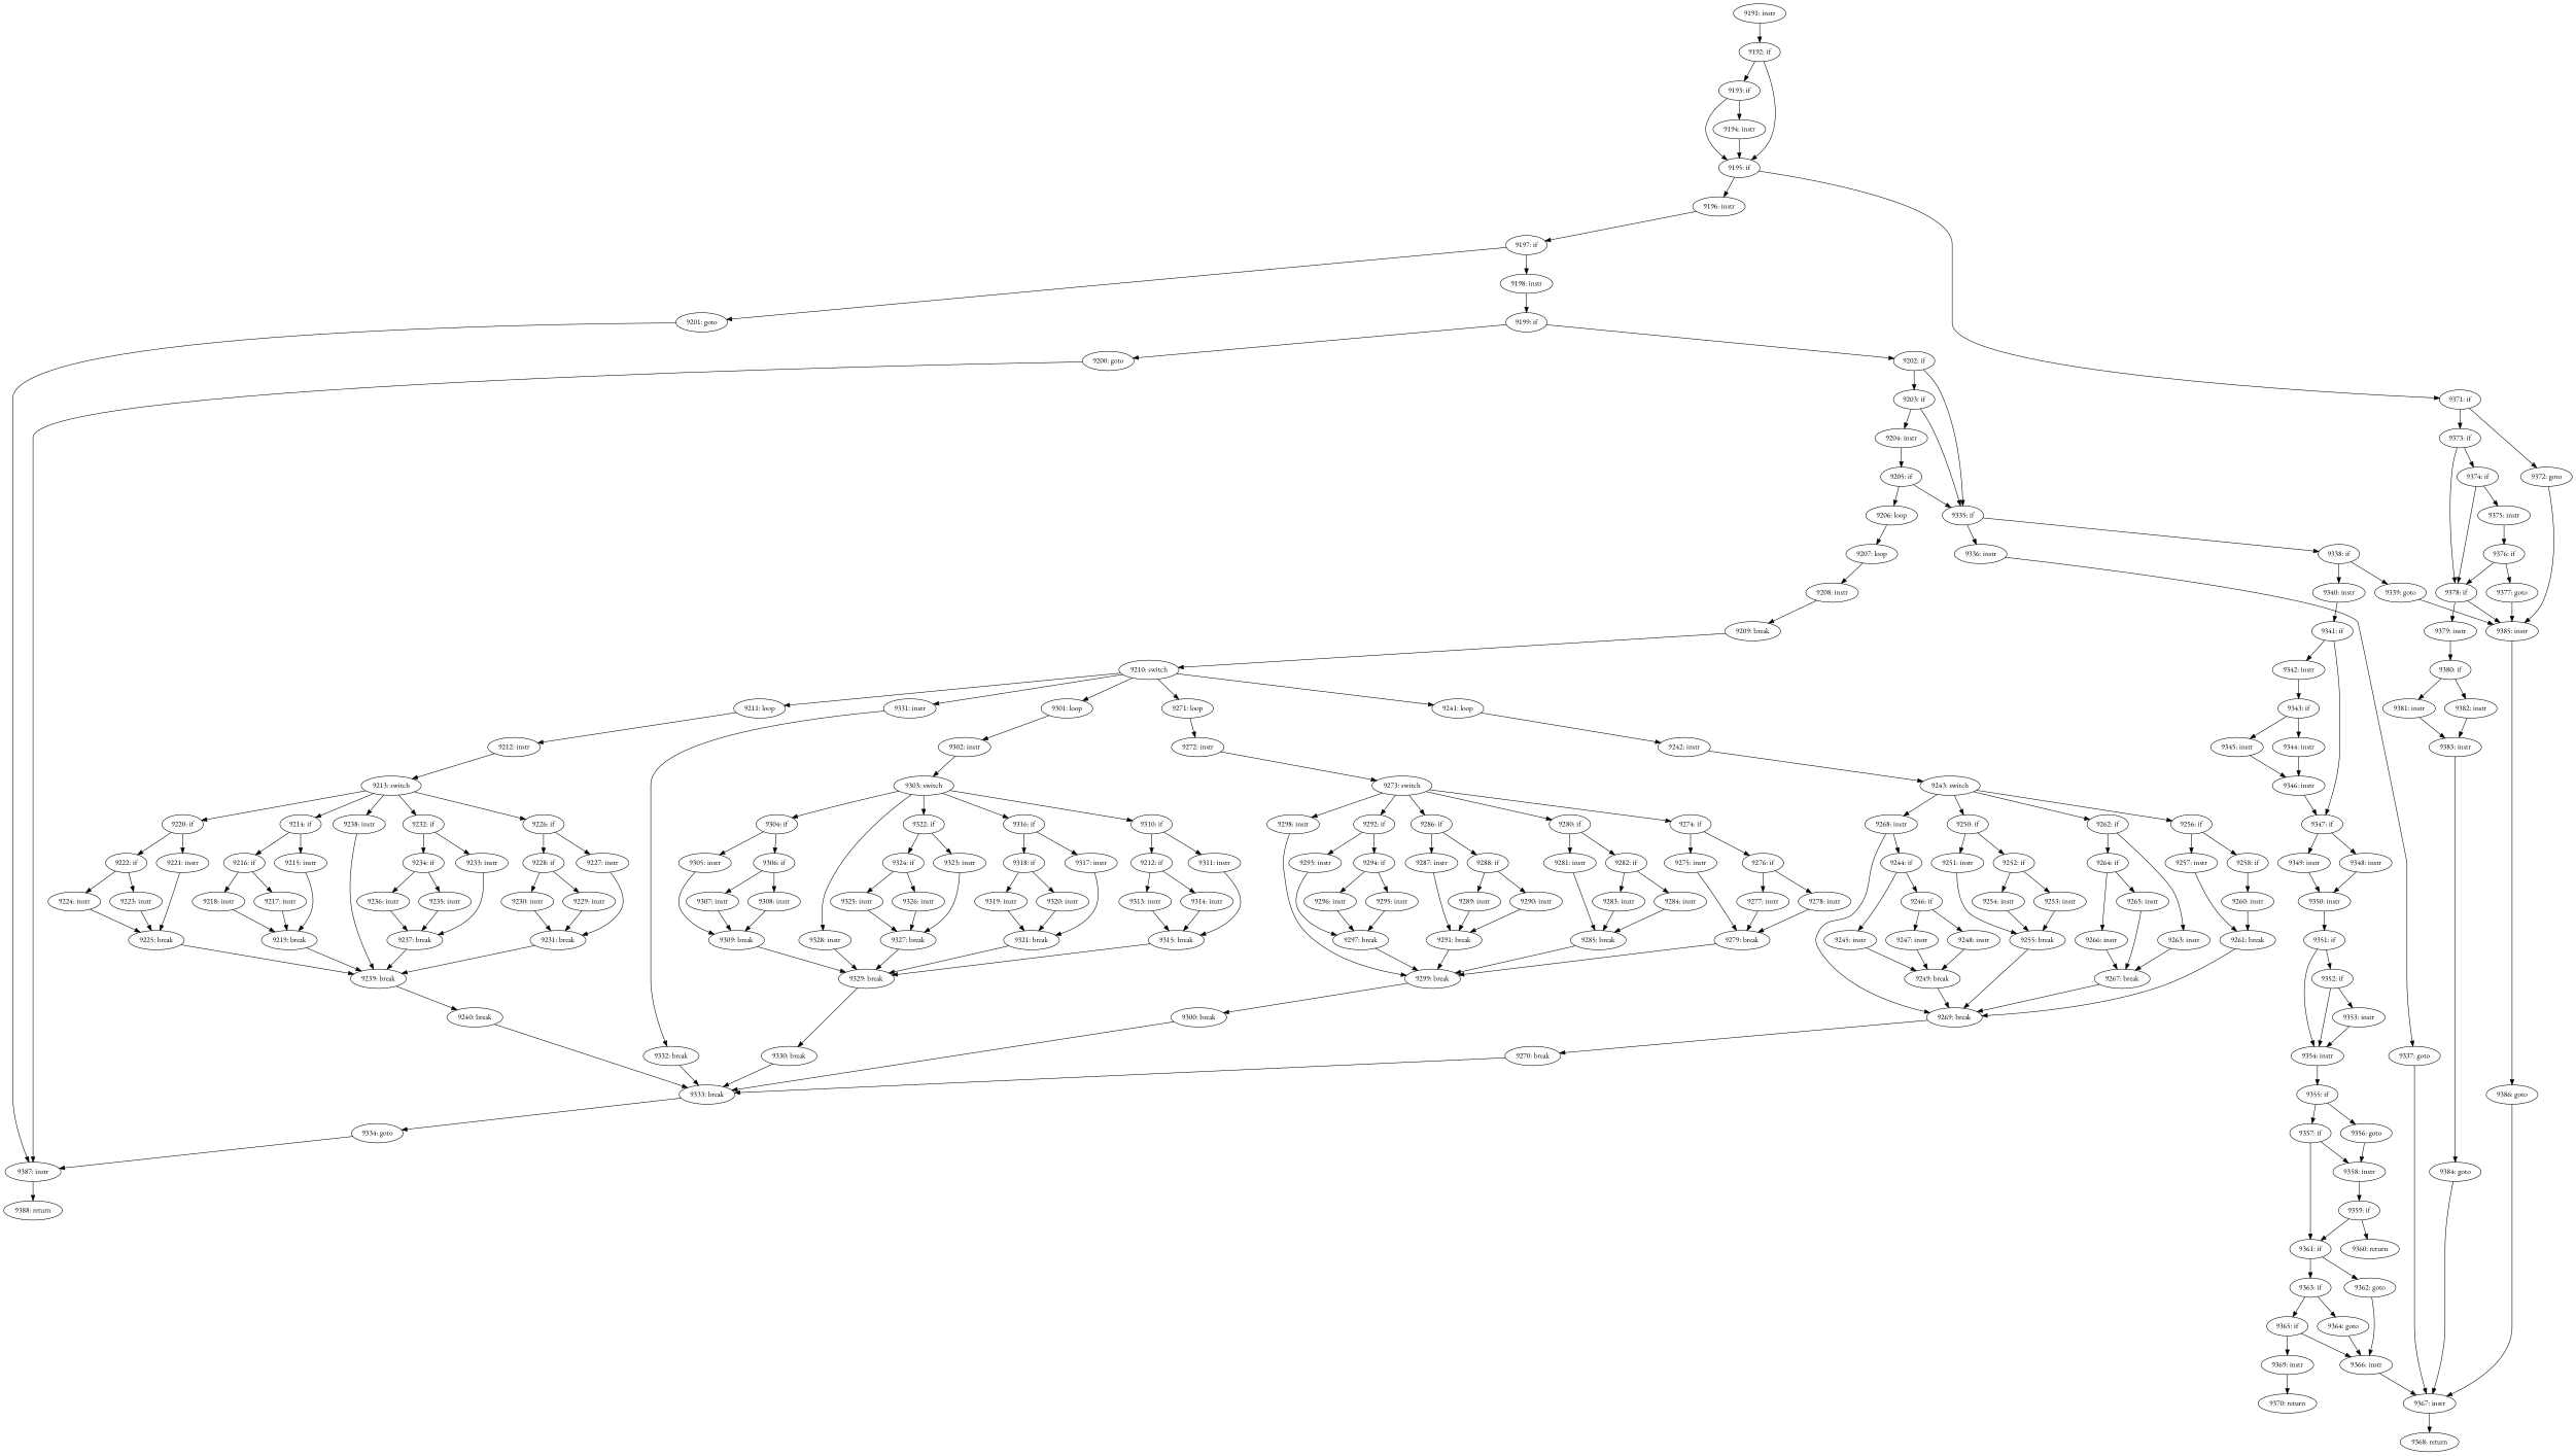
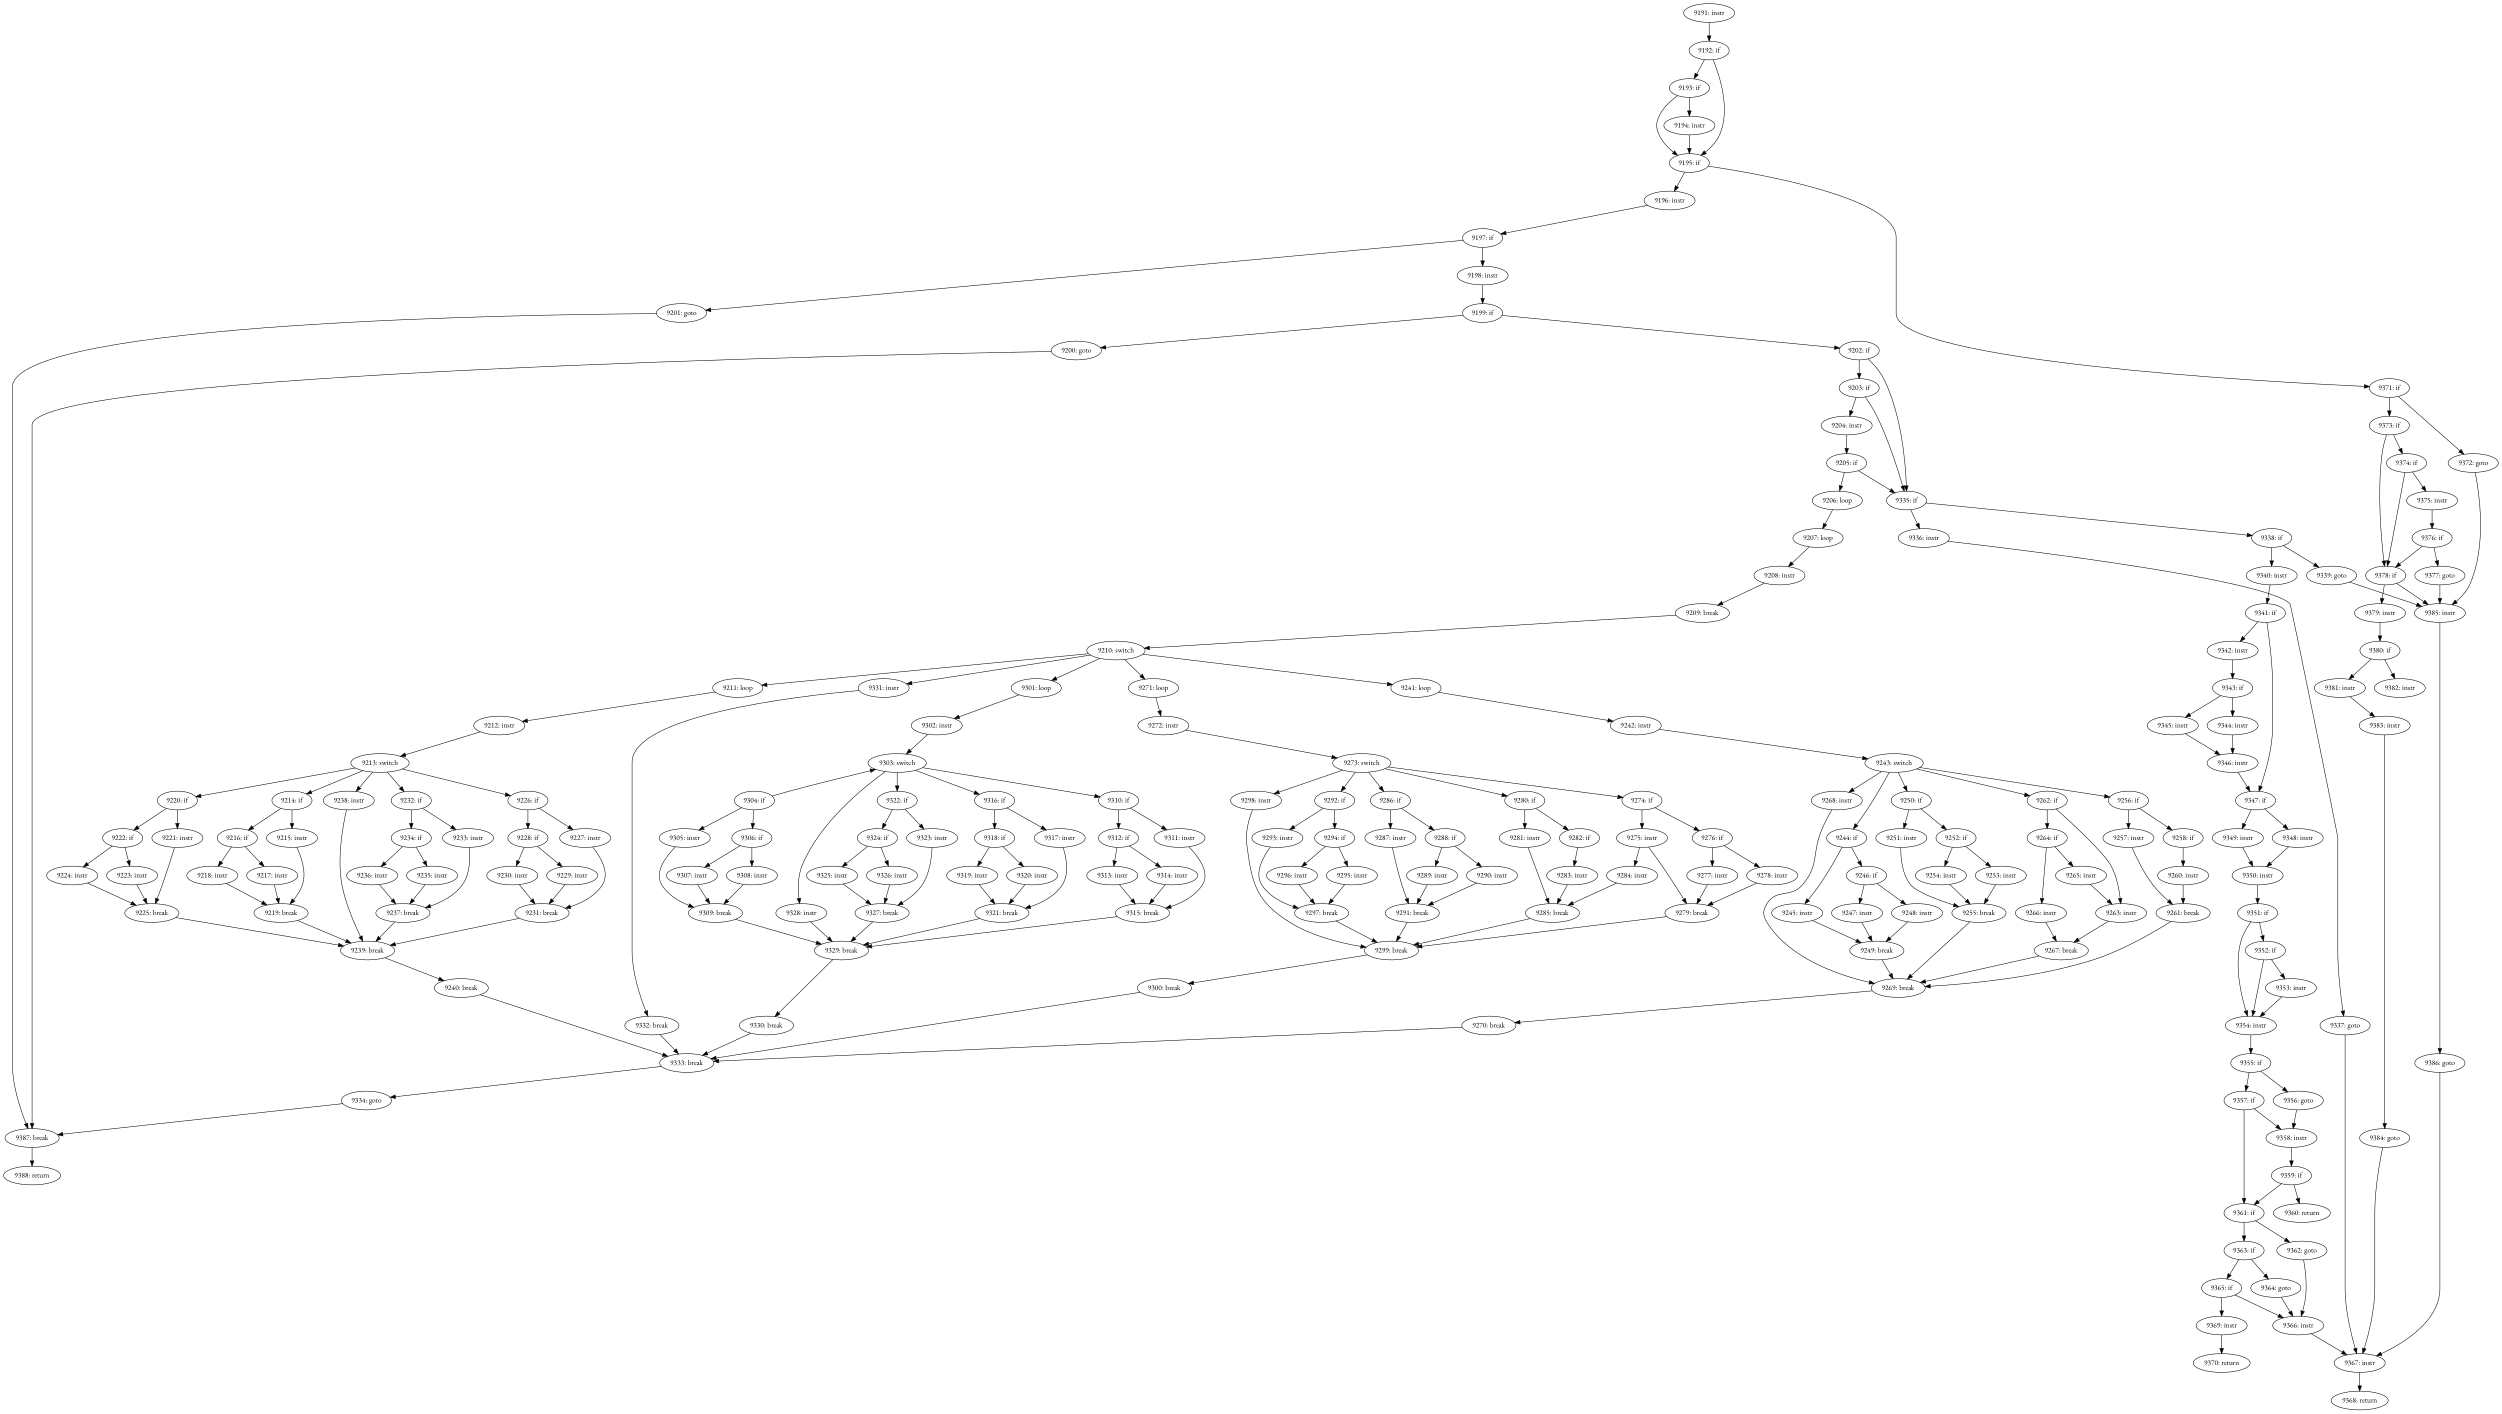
  digraph {
    fontname="EB Garamond"
    node [fontname="EB Garamond"]
    edge [fontname="EB Garamond"]
    n1 [label="9191: instr"]
    n2 [label="9192: if"]
    n3 [label="9193: if"]
    n4 [label="9195: if"]
    n5 [label="9194: instr"]
    n6 [label="9196: instr"]
    n7 [label="9371: if"]
    n8 [label="9197: if"]
    n9 [label="9372: goto"]
    n10 [label="9373: if"]
    n11 [label="9198: instr"]
    n12 [label="9201: goto"]
    n13 [label="9385: instr"]
    n14 [label="9374: if"]
    n15 [label="9378: if"]
    n16 [label="9199: if"]
-   n17 [label="9387: instr"]
+   n17 [label="9387: break"]
    n18 [label="9200: goto"]
    n19 [label="9202: if"]
    n20 [label="9388: return"]
    n21 [label="9203: if"]
    n22 [label="9335: if"]
    n23 [label="9204: instr"]
    n24 [label="9336: instr"]
    n25 [label="9338: if"]
    n26 [label="9205: if"]
    n27 [label="9337: goto"]
    n28 [label="9339: goto"]
    n29 [label="9340: instr"]
    n30 [label="9206: loop"]
    n31 [label="9207: loop"]
    n32 [label="9208: instr"]
    n33 [label="9209: break"]
    n34 [label="9210: switch"]
    n35 [label="9331: instr"]
    n36 [label="9301: loop"]
    n37 [label="9271: loop"]
    n38 [label="9241: loop"]
    n39 [label="9211: loop"]
    n40 [label="9332: break"]
    n41 [label="9302: instr"]
    n42 [label="9272: instr"]
    n43 [label="9242: instr"]
    n44 [label="9212: instr"]
    n45 [label="9333: break"]
    n46 [label="9303: switch"]
    n47 [label="9273: switch"]
    n48 [label="9243: switch"]
    n49 [label="9213: switch"]
    n50 [label="9238: instr"]
    n51 [label="9232: if"]
    n52 [label="9226: if"]
    n53 [label="9220: if"]
    n54 [label="9214: if"]
    n55 [label="9239: break"]
    n56 [label="9233: instr"]
    n57 [label="9234: if"]
    n58 [label="9227: instr"]
    n59 [label="9228: if"]
    n60 [label="9221: instr"]
    n61 [label="9222: if"]
    n62 [label="9215: instr"]
    n63 [label="9216: if"]
    n64 [label="9240: break"]
    n65 [label="9237: break"]
    n66 [label="9235: instr"]
    n67 [label="9236: instr"]
    n68 [label="9231: break"]
    n69 [label="9229: instr"]
    n70 [label="9230: instr"]
    n71 [label="9225: break"]
    n72 [label="9223: instr"]
    n73 [label="9224: instr"]
    n74 [label="9219: break"]
    n75 [label="9217: instr"]
    n76 [label="9218: instr"]
    n77 [label="9334: goto"]
    n78 [label="9268: instr"]
    n79 [label="9262: if"]
    n80 [label="9256: if"]
    n81 [label="9250: if"]
    n82 [label="9244: if"]
    n83 [label="9269: break"]
    n84 [label="9263: instr"]
    n85 [label="9264: if"]
    n86 [label="9257: instr"]
    n87 [label="9258: if"]
    n88 [label="9251: instr"]
    n89 [label="9252: if"]
    n90 [label="9245: instr"]
    n91 [label="9246: if"]
    n92 [label="9270: break"]
    n93 [label="9267: break"]
    n94 [label="9265: instr"]
    n95 [label="9266: instr"]
    n96 [label="9261: break"]
    n97 [label="9260: instr"]
    n98 [label="9255: break"]
    n99 [label="9253: instr"]
    n100 [label="9254: instr"]
    n101 [label="9249: break"]
    n102 [label="9247: instr"]
    n103 [label="9248: instr"]
    n104 [label="9298: instr"]
    n105 [label="9292: if"]
    n106 [label="9286: if"]
    n107 [label="9280: if"]
    n108 [label="9274: if"]
    n109 [label="9299: break"]
    n110 [label="9293: instr"]
    n111 [label="9294: if"]
    n112 [label="9287: instr"]
    n113 [label="9288: if"]
    n114 [label="9281: instr"]
    n115 [label="9282: if"]
    n116 [label="9275: instr"]
    n117 [label="9276: if"]
    n118 [label="9300: break"]
    n119 [label="9297: break"]
    n120 [label="9295: instr"]
    n121 [label="9296: instr"]
    n122 [label="9291: break"]
    n123 [label="9289: instr"]
    n124 [label="9290: instr"]
    n125 [label="9285: break"]
    n126 [label="9283: instr"]
    n127 [label="9284: instr"]
    n128 [label="9279: break"]
    n129 [label="9277: instr"]
    n130 [label="9278: instr"]
    n131 [label="9328: instr"]
    n132 [label="9322: if"]
    n133 [label="9316: if"]
    n134 [label="9310: if"]
    n135 [label="9304: if"]
    n136 [label="9329: break"]
    n137 [label="9323: instr"]
    n138 [label="9324: if"]
    n139 [label="9317: instr"]
    n140 [label="9318: if"]
    n141 [label="9311: instr"]
-   n142 [label="9212: if"]
+   n142 [label="9312: if"]
    n143 [label="9305: instr"]
    n144 [label="9306: if"]
    n145 [label="9330: break"]
    n146 [label="9327: break"]
    n147 [label="9325: instr"]
    n148 [label="9326: instr"]
    n149 [label="9321: break"]
    n150 [label="9319: instr"]
    n151 [label="9320: instr"]
    n152 [label="9315: break"]
    n153 [label="9313: instr"]
    n154 [label="9314: instr"]
    n155 [label="9309: break"]
    n156 [label="9307: instr"]
    n157 [label="9308: instr"]
    n158 [label="9367: instr"]
    n159 [label="9341: if"]
    n160 [label="9368: return"]
    n161 [label="9386: goto"]
    n162 [label="9342: instr"]
    n163 [label="9347: if"]
    n164 [label="9343: if"]
    n165 [label="9348: instr"]
    n166 [label="9349: instr"]
    n167 [label="9344: instr"]
    n168 [label="9345: instr"]
    n169 [label="9350: instr"]
    n170 [label="9346: instr"]
    n171 [label="9351: if"]
    n172 [label="9352: if"]
    n173 [label="9354: instr"]
    n174 [label="9353: instr"]
    n175 [label="9355: if"]
    n176 [label="9356: goto"]
    n177 [label="9357: if"]
    n178 [label="9358: instr"]
    n179 [label="9361: if"]
    n180 [label="9359: if"]
    n181 [label="9362: goto"]
    n182 [label="9363: if"]
    n183 [label="9360: return"]
    n184 [label="9366: instr"]
    n185 [label="9364: goto"]
    n186 [label="9365: if"]
    n187 [label="9369: instr"]
    n188 [label="9370: return"]
    n189 [label="9375: instr"]
    n190 [label="9379: instr"]
    n191 [label="9376: if"]
    n192 [label="9380: if"]
    n193 [label="9377: goto"]
    n194 [label="9381: instr"]
    n195 [label="9382: instr"]
    n196 [label="9383: instr"]
    n197 [label="9384: goto"]
    n1 -> n2
    n2 -> n3
    n2 -> n4
    n3 -> n4
    n3 -> n5
    n4 -> n6
    n4 -> n7
    n5 -> n4
    n6 -> n8
    n7 -> n9
    n7 -> n10
    n8 -> n11
    n8 -> n12
    n9 -> n13
    n10 -> n14
    n10 -> n15
    n11 -> n16
    n12 -> n17
    n13 -> n161
    n14 -> n15
    n14 -> n189
    n15 -> n13
    n15 -> n190
    n16 -> n18
    n16 -> n19
    n17 -> n20
    n18 -> n17
    n19 -> n21
    n19 -> n22
    n21 -> n22
    n21 -> n23
    n22 -> n24
    n22 -> n25
    n23 -> n26
    n24 -> n27
    n25 -> n28
    n25 -> n29
    n26 -> n22
    n26 -> n30
    n27 -> n158
    n28 -> n13
    n29 -> n159
    n30 -> n31
    n31 -> n32
    n32 -> n33
    n33 -> n34
    n34 -> n35
    n34 -> n36
    n34 -> n37
    n34 -> n38
    n34 -> n39
    n35 -> n40
    n36 -> n41
    n37 -> n42
    n38 -> n43
    n39 -> n44
    n40 -> n45
    n41 -> n46
    n42 -> n47
    n43 -> n48
    n44 -> n49
    n45 -> n77
    n46 -> n131
    n46 -> n132
    n46 -> n133
    n46 -> n134
-   n46 -> n135
+   n135 -> n46
    n47 -> n104
    n47 -> n105
    n47 -> n106
    n47 -> n107
    n47 -> n108
    n48 -> n78
    n48 -> n79
    n48 -> n80
    n48 -> n81
-   n78 -> n82
+   n48 -> n82
    n49 -> n50
    n49 -> n51
    n49 -> n52
    n49 -> n53
    n49 -> n54
    n50 -> n55
    n51 -> n56
    n51 -> n57
    n52 -> n58
    n52 -> n59
    n53 -> n60
    n53 -> n61
    n54 -> n62
    n54 -> n63
    n55 -> n64
    n56 -> n65
    n57 -> n66
    n57 -> n67
    n58 -> n68
    n59 -> n69
    n59 -> n70
    n60 -> n71
    n61 -> n72
    n61 -> n73
    n62 -> n74
    n63 -> n75
    n63 -> n76
    n64 -> n45
    n65 -> n55
    n66 -> n65
    n67 -> n65
    n68 -> n55
    n69 -> n68
    n70 -> n68
    n71 -> n55
    n72 -> n71
    n73 -> n71
    n74 -> n55
    n75 -> n74
    n76 -> n74
    n77 -> n17
    n78 -> n83
    n79 -> n84
    n79 -> n85
    n80 -> n86
    n80 -> n87
    n81 -> n88
    n81 -> n89
    n82 -> n90
    n82 -> n91
    n83 -> n92
    n84 -> n93
    n85 -> n94
    n85 -> n95
    n86 -> n96
    n87 -> n97
    n88 -> n98
    n89 -> n99
    n89 -> n100
    n90 -> n101
    n91 -> n102
    n91 -> n103
    n92 -> n45
    n93 -> n83
-   n94 -> n93
+   n94 -> n84
    n95 -> n93
    n96 -> n83
    n97 -> n96
    n98 -> n83
    n99 -> n98
    n100 -> n98
    n101 -> n83
    n102 -> n101
    n103 -> n101
    n104 -> n109
    n105 -> n110
    n105 -> n111
    n106 -> n112
    n106 -> n113
    n107 -> n114
    n107 -> n115
    n108 -> n116
    n108 -> n117
    n109 -> n118
    n110 -> n119
    n111 -> n120
    n111 -> n121
    n112 -> n122
    n113 -> n123
    n113 -> n124
    n114 -> n125
    n115 -> n126
-   n115 -> n127
+   n116 -> n127
    n116 -> n128
    n117 -> n129
    n117 -> n130
    n118 -> n45
    n119 -> n109
    n120 -> n119
    n121 -> n119
    n122 -> n109
    n123 -> n122
    n124 -> n122
    n125 -> n109
    n126 -> n125
    n127 -> n125
    n128 -> n109
    n129 -> n128
    n130 -> n128
    n131 -> n136
    n132 -> n137
    n132 -> n138
    n133 -> n139
    n133 -> n140
    n134 -> n141
    n134 -> n142
    n135 -> n143
    n135 -> n144
    n136 -> n145
    n137 -> n146
    n138 -> n147
    n138 -> n148
    n139 -> n149
    n140 -> n150
    n140 -> n151
    n141 -> n152
    n142 -> n153
    n142 -> n154
    n143 -> n155
    n144 -> n156
    n144 -> n157
    n145 -> n45
    n146 -> n136
    n147 -> n146
    n148 -> n146
    n149 -> n136
    n150 -> n149
    n151 -> n149
    n152 -> n136
    n153 -> n152
    n154 -> n152
    n155 -> n136
    n156 -> n155
    n157 -> n155
    n158 -> n160
    n159 -> n162
    n159 -> n163
    n161 -> n158
    n162 -> n164
    n163 -> n165
    n163 -> n166
    n164 -> n167
    n164 -> n168
    n165 -> n169
    n166 -> n169
    n167 -> n170
    n168 -> n170
    n169 -> n171
    n170 -> n163
    n171 -> n172
    n171 -> n173
    n172 -> n173
    n172 -> n174
    n173 -> n175
    n174 -> n173
    n175 -> n176
    n175 -> n177
    n176 -> n178
    n177 -> n178
    n177 -> n179
    n178 -> n180
    n179 -> n181
    n179 -> n182
    n180 -> n179
    n180 -> n183
    n181 -> n184
    n182 -> n185
    n182 -> n186
    n184 -> n158
    n185 -> n184
    n186 -> n184
    n186 -> n187
    n187 -> n188
    n189 -> n191
    n190 -> n192
    n191 -> n15
    n191 -> n193
    n192 -> n194
    n192 -> n195
    n193 -> n13
    n194 -> n196
-   n195 -> n196
    n196 -> n197
    n197 -> n158
  }
